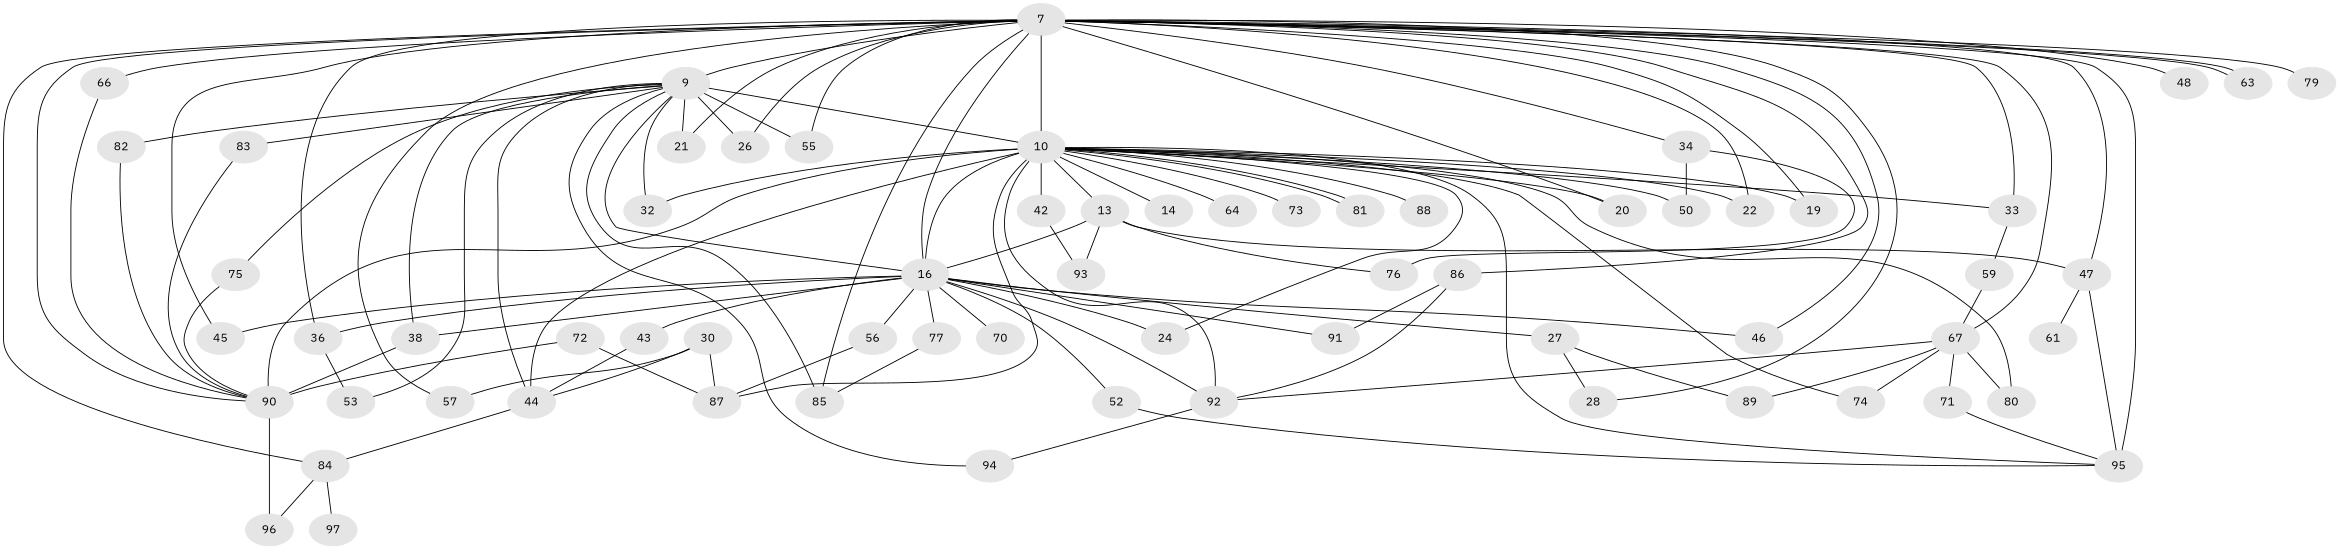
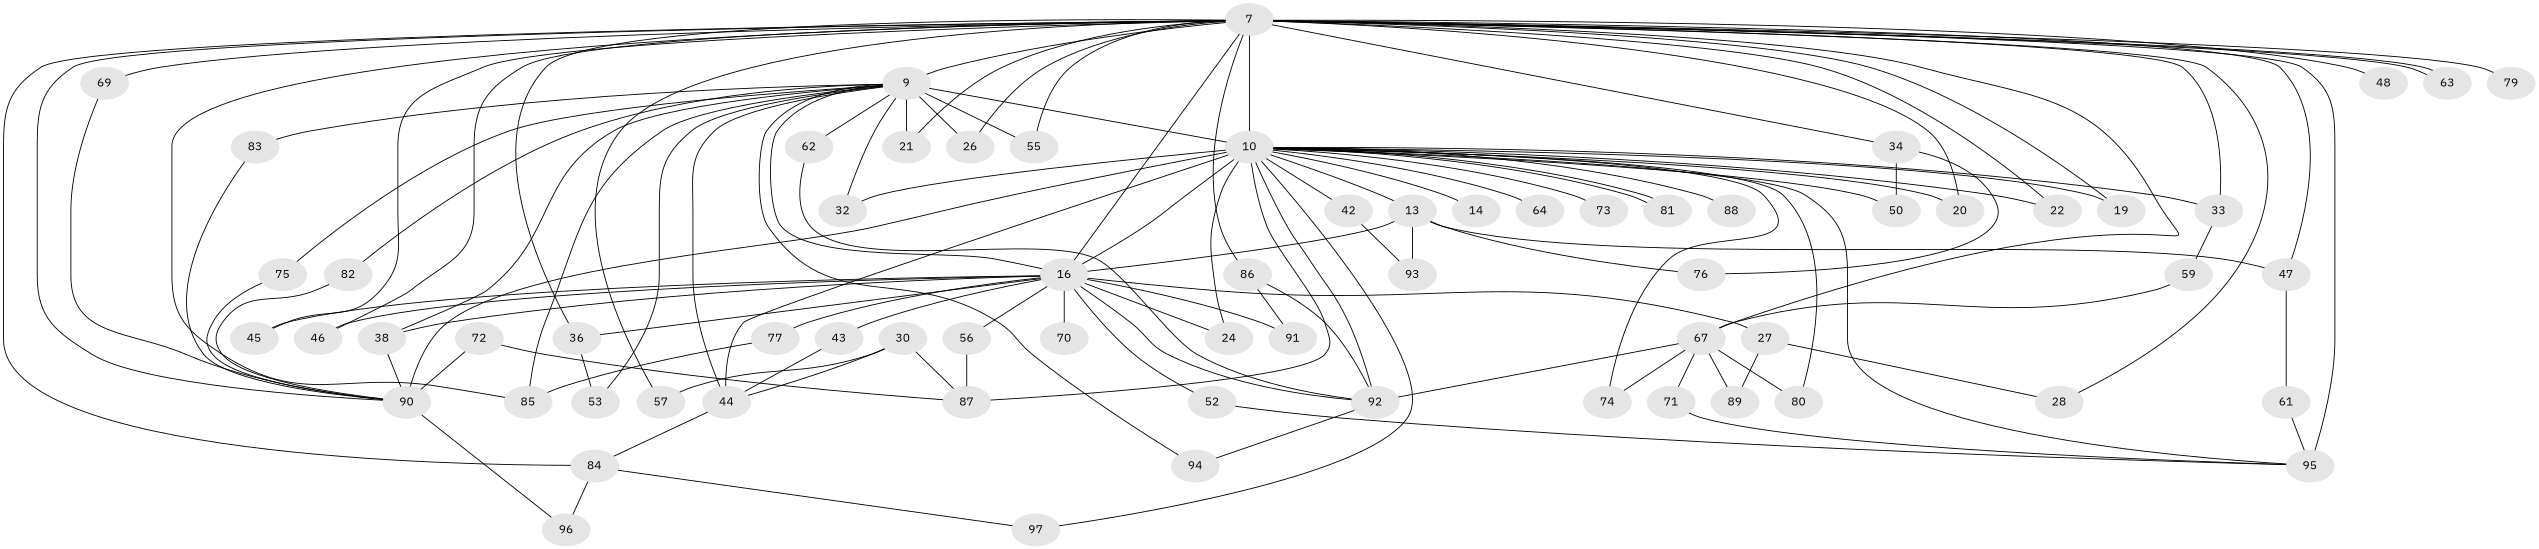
  graph {
    fontname="IBM Plex Sans"
    node [color=gray90 fontname="IBM Plex Sans" style=filled]
    edge [fontname="IBM Plex Sans"]
    7 [super="+1"]
    9 [super="+5"]
    10 [super="+8+4"]
    16 [super="+6"]
    20
    21
    22
    n8 [label=26]
    28
    33
    34
    36
    45
    46
    47 [super="+40"]
    48
    55 [super="+39"]
    57
    63
-   66
+   66 [label=69]
    67 [super="+58+31"]
    n22 [label=19]
    79
    84
    85 [super="+60"]
    86
    90 [super="+19+65+78"]
    95 [super="+41+54"]
    32
    38
    44 [super="+26"]
    53
+   62
    75
    82
    83
    94
    14
    13
    24
    42
    50 [super="+11+49"]
    64
    73
    74
    80
    81
    87 [super="+23+68"]
    88
    92 [super="+18+35"]
    97
    27
    43
    52
    56
    70
    77
    91
    59
    76 [super="+51"]
    61
    89
    71
    96
    93
    30
    72
    7 -- 9 [weight=4]
    7 -- 10 [weight=8]
    7 -- 16 [weight=4]
    7 -- 20
    7 -- 21
    7 -- 22
    7 -- n8
    7 -- 28
    7 -- 33
    7 -- 34
    7 -- 36
    7 -- 45
    7 -- 46
    7 -- 47 [weight=2]
    7 -- 48 [weight=2]
    7 -- 55
    7 -- 57
    7 -- 63
    7 -- 63
    7 -- 66
    7 -- 67 [weight=3]
    7 -- n22
    7 -- 79
    7 -- 84
    7 -- 85
    7 -- 86
    7 -- 90
    7 -- 95 [weight=5]
    9 -- 10 [weight=8]
    9 -- 16 [weight=4]
    9 -- 21
    9 -- n8
    9 -- 55 [weight=2]
    9 -- 85 [weight=2]
    9 -- 32
    9 -- 38
    9 -- 44
    9 -- 53
+   9 -- 62
    9 -- 75
    9 -- 82
    9 -- 83
    9 -- 94
    10 -- 16 [weight=9]
    10 -- 20
    10 -- 22
    10 -- 33
    10 -- n22
    10 -- 90 [weight=4]
    10 -- 95 [weight=2]
    10 -- 32
    10 -- 44 [weight=2]
    10 -- 14
    10 -- 13
    10 -- 24
    10 -- 42 [weight=2]
    10 -- 50 [weight=5]
    10 -- 64 [weight=2]
    10 -- 73 [weight=2]
    10 -- 74
    10 -- 80
    10 -- 81
    10 -- 81
    10 -- 87 [weight=4]
    10 -- 88 [weight=2]
    10 -- 92 [weight=2]
+   10 -- 97
    16 -- 36
    16 -- 45
    16 -- 46
    16 -- 38
    16 -- 24
    16 -- 92
    16 -- 27
    16 -- 43
    16 -- 52
    16 -- 56
    16 -- 70 [weight=2]
    16 -- 77
    16 -- 91
    33 -- 59
    34 -- 50
    34 -- 76
    36 -- 53
    47 -- 61
    66 -- 90
    67 -- 74
    67 -- 80
    67 -- 92
    67 -- 89
    67 -- 71
    84 -- 97
    84 -- 96
    86 -- 92
    86 -- 91
    90 -- 96
    38 -- 90
    44 -- 84
+   62 -- 92
    75 -- 90
    82 -- 90
    83 -- 90
    13 -- 16
    13 -- 47
    13 -- 76 [weight=2]
    13 -- 93
    42 -- 93
    92 -- 94
    27 -- 28
    27 -- 89
    43 -- 44
    52 -- 95
    56 -- 87
    77 -- 85
    59 -- 67
-   47 -- 95
+   61 -- 95
    71 -- 95
    30 -- 57
    30 -- 44
    30 -- 87
    72 -- 90
    72 -- 87
  }
